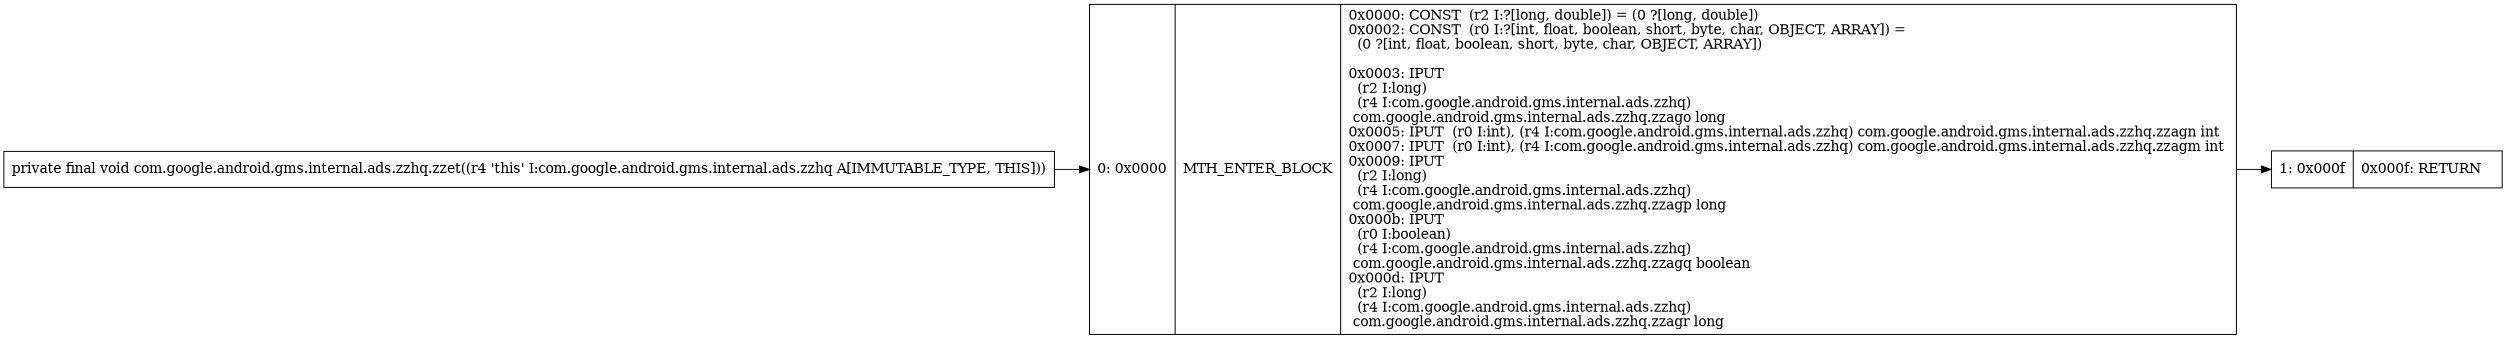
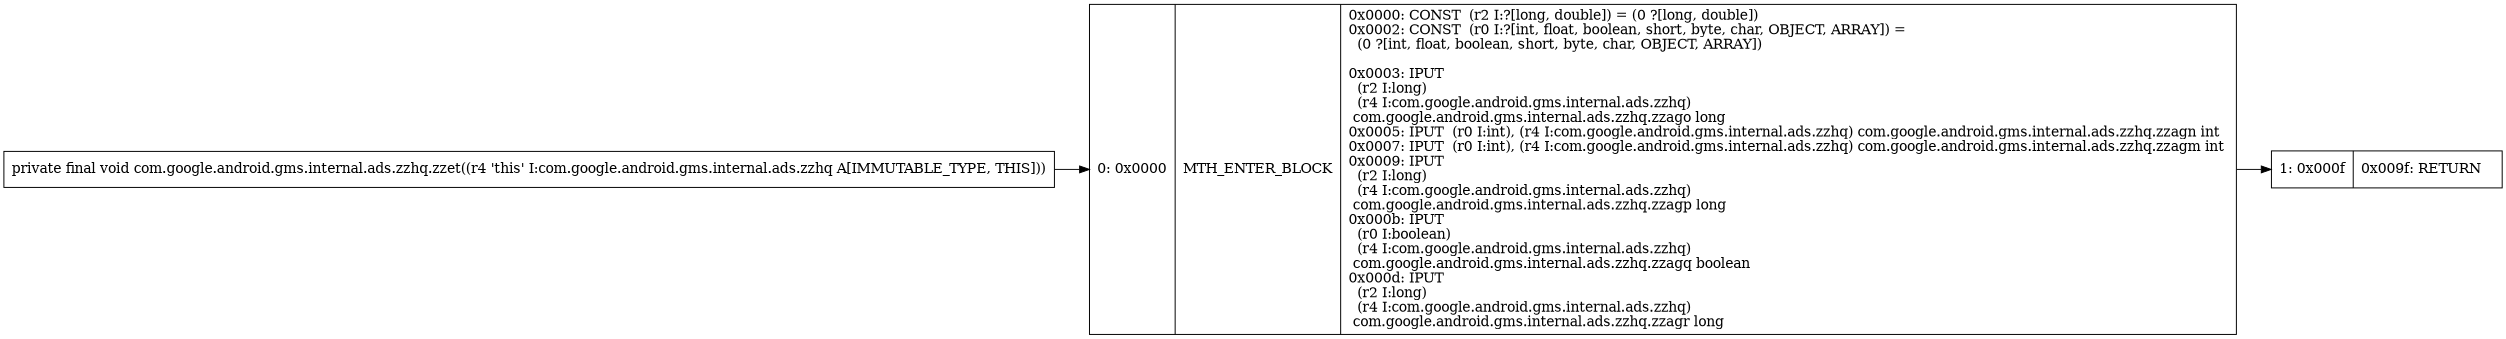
  digraph {
    rankdir=LR
    node [shape=record]
    n1 [label="{0\:\ 0x0000|MTH_ENTER_BLOCK\l|0x0000: CONST  (r2 I:?[long, double]) = (0 ?[long, double]) \l0x0002: CONST  (r0 I:?[int, float, boolean, short, byte, char, OBJECT, ARRAY]) = \l  (0 ?[int, float, boolean, short, byte, char, OBJECT, ARRAY])\l \l0x0003: IPUT  \l  (r2 I:long)\l  (r4 I:com.google.android.gms.internal.ads.zzhq)\l com.google.android.gms.internal.ads.zzhq.zzago long \l0x0005: IPUT  (r0 I:int), (r4 I:com.google.android.gms.internal.ads.zzhq) com.google.android.gms.internal.ads.zzhq.zzagn int \l0x0007: IPUT  (r0 I:int), (r4 I:com.google.android.gms.internal.ads.zzhq) com.google.android.gms.internal.ads.zzhq.zzagm int \l0x0009: IPUT  \l  (r2 I:long)\l  (r4 I:com.google.android.gms.internal.ads.zzhq)\l com.google.android.gms.internal.ads.zzhq.zzagp long \l0x000b: IPUT  \l  (r0 I:boolean)\l  (r4 I:com.google.android.gms.internal.ads.zzhq)\l com.google.android.gms.internal.ads.zzhq.zzagq boolean \l0x000d: IPUT  \l  (r2 I:long)\l  (r4 I:com.google.android.gms.internal.ads.zzhq)\l com.google.android.gms.internal.ads.zzhq.zzagr long \l}"]
-   n2 [label="{1\:\ 0x000f|0x000f: RETURN   \l}"]
+   n2 [label="{1\:\ 0x000f|0x009f: RETURN   \l}"]
    n3 [label="{private final void com.google.android.gms.internal.ads.zzhq.zzet((r4 'this' I:com.google.android.gms.internal.ads.zzhq A[IMMUTABLE_TYPE, THIS])) }"]
    n1 -> n2
    n3 -> n1
  }
